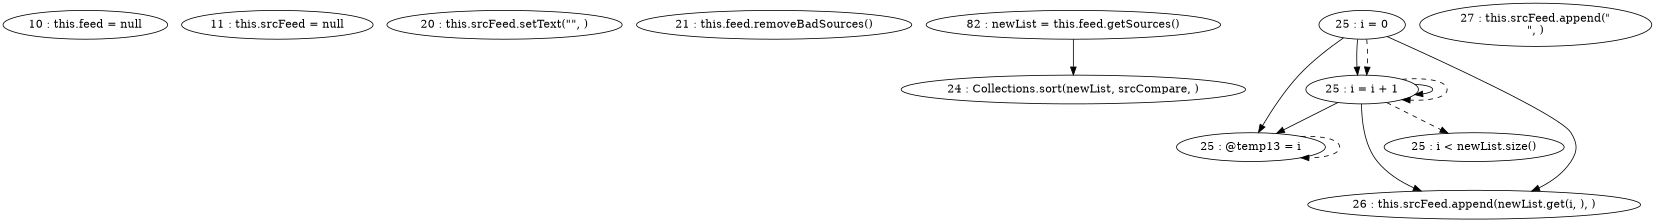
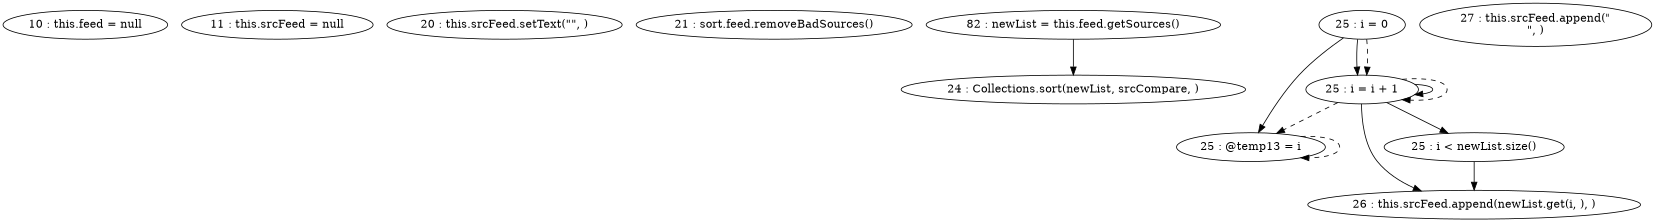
  digraph {
    "10 : this.feed = null"
    "11 : this.srcFeed = null"
    "20 : this.srcFeed.setText(\"\", )"
-   "21 : this.feed.removeBadSources()"
+   "21 : this.feed.removeBadSources()" [label="21 : sort.feed.removeBadSources()"]
    n5 [label="82 : newList = this.feed.getSources()"]
    "24 : Collections.sort(newList, srcCompare, )"
    "25 : i = 0"
    "25 : @temp13 = i"
    "26 : this.srcFeed.append(newList.get(i, ), )"
    "25 : i = i + 1"
    "25 : i < newList.size()"
    "27 : this.srcFeed.append(\"\n\", )"
    n5 -> "24 : Collections.sort(newList, srcCompare, )"
    "25 : i = 0" -> "25 : @temp13 = i"
-   "25 : i = 0" -> "26 : this.srcFeed.append(newList.get(i, ), )"
+   "25 : i < newList.size()" -> "26 : this.srcFeed.append(newList.get(i, ), )"
    "25 : i = 0" -> "25 : i = i + 1"
    "25 : i = 0" -> "25 : i = i + 1" [style=dashed]
    "25 : @temp13 = i" -> "25 : @temp13 = i" [style=dashed]
-   "25 : i = i + 1" -> "25 : @temp13 = i"
+   "25 : i = i + 1" -> "25 : @temp13 = i" [style=dashed]
    "25 : i = i + 1" -> "26 : this.srcFeed.append(newList.get(i, ), )"
    "25 : i = i + 1" -> "25 : i = i + 1"
    "25 : i = i + 1" -> "25 : i = i + 1" [style=dashed]
-   "25 : i = i + 1" -> "25 : i < newList.size()" [style=dashed]
+   "25 : i = i + 1" -> "25 : i < newList.size()"
  }
